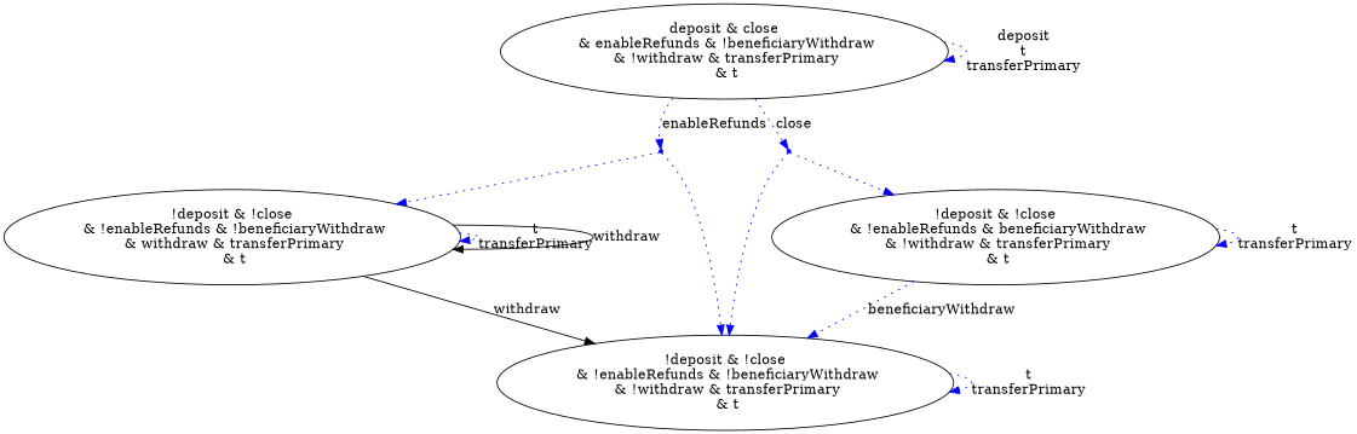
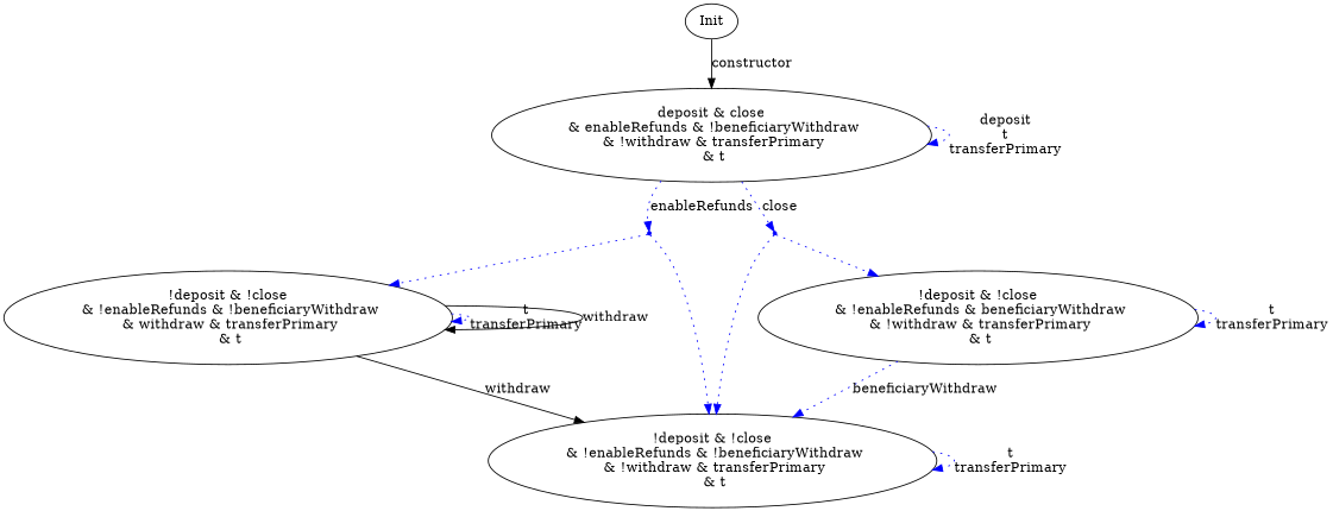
  digraph {
    fontname="DejaVu Serif"
    node [fontname="DejaVu Serif"]
    edge [color=blue fontname="DejaVu Serif" style=dotted]
+   n1 [label=Init]
    n2 [label="deposit & close\n & enableRefunds & !beneficiaryWithdraw\n & !withdraw & transferPrimary\n & t"]
    S24_enableRefunds [color=blue shape=point]
    S24_close [color=blue shape=point]
    n5 [label="!deposit & !close\n & !enableRefunds & !beneficiaryWithdraw\n & withdraw & transferPrimary\n & t"]
    n6 [label="!deposit & !close\n & !enableRefunds & !beneficiaryWithdraw\n & !withdraw & transferPrimary\n & t"]
    n7 [label="!deposit & !close\n & !enableRefunds & beneficiaryWithdraw\n & !withdraw & transferPrimary\n & t"]
+   n1 -> n2 [color=black label=constructor style=""]
    n2 -> n2 [label="deposit\nt\ntransferPrimary"]
    n2 -> S24_enableRefunds [label=enableRefunds]
    n2 -> S24_close [label=close]
    S24_enableRefunds -> n5
    S24_enableRefunds -> n6
    S24_close -> n6
    S24_close -> n7
    n5 -> n5 [label="t\ntransferPrimary"]
    n5 -> n5 [color=black label=withdraw style=""]
    n5 -> n6 [color=black label=withdraw style=""]
    n6 -> n6 [label="t\ntransferPrimary"]
    n7 -> n6 [label=beneficiaryWithdraw]
    n7 -> n7 [label="t\ntransferPrimary"]
  }
